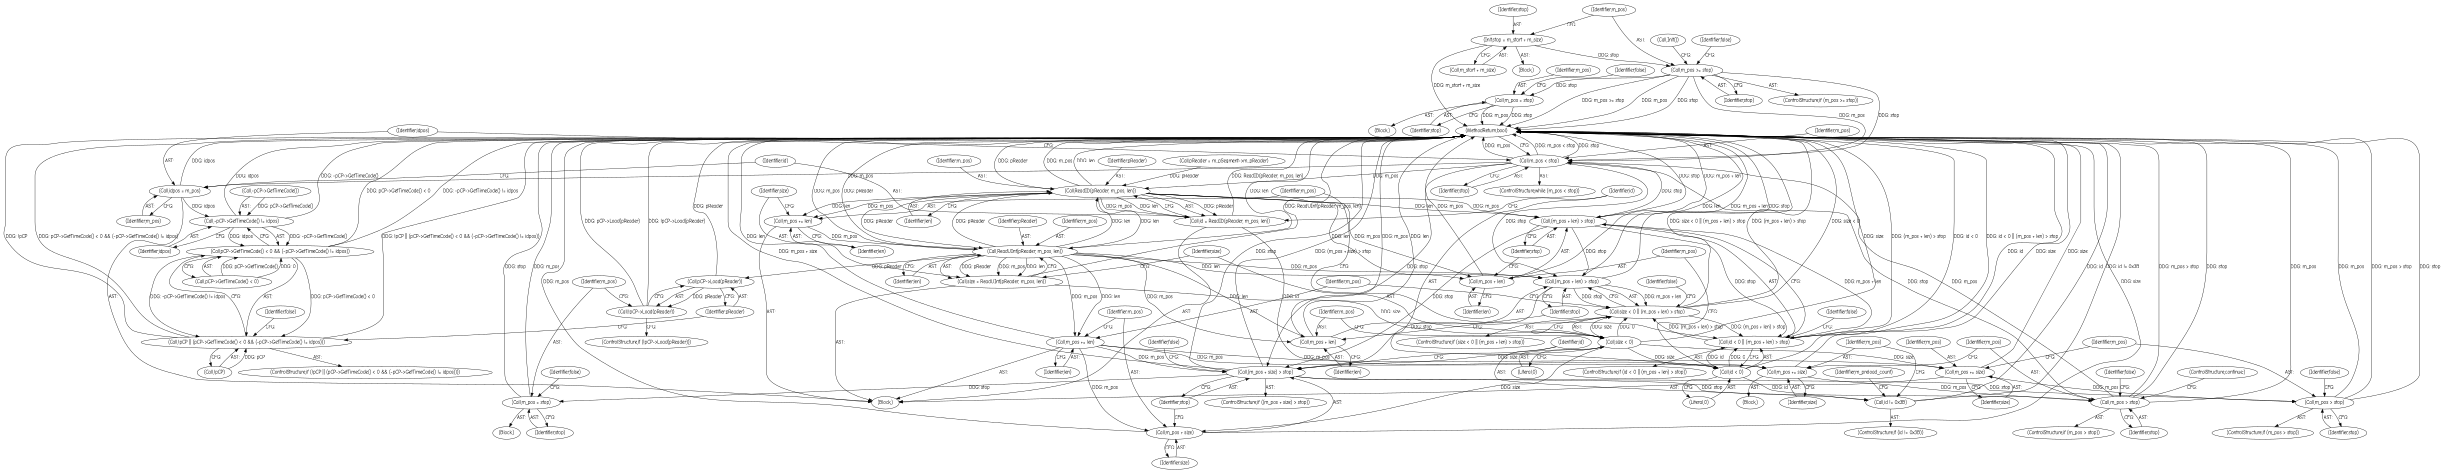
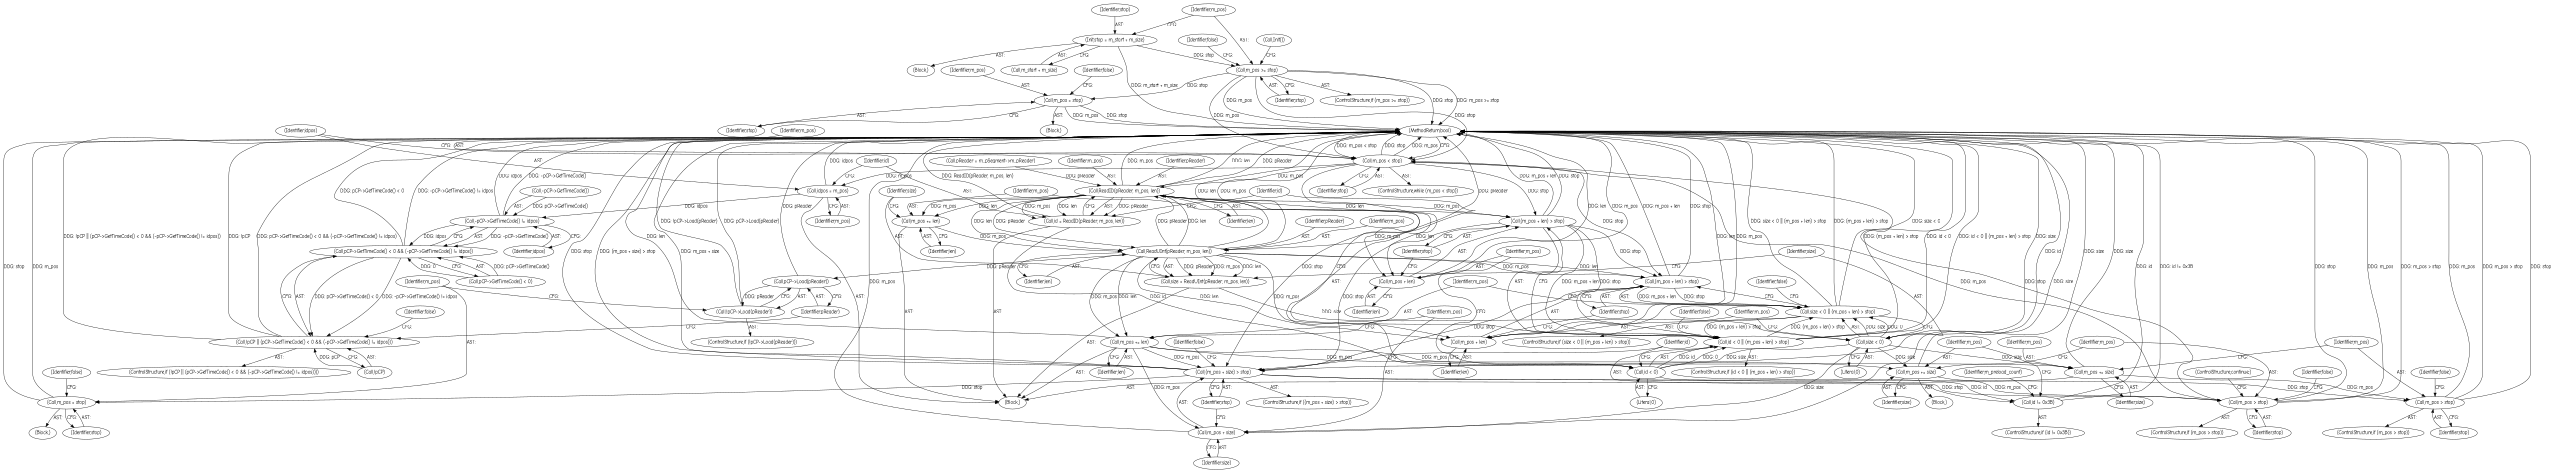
  digraph {
    fontname="Comic Neue"
    node [fontname="Comic Neue"]
    edge [fontname="Comic Neue"]
    n1 [label="(Init,stop = m_start + m_size)"]
    n2 [label="(Call,m_pos >= stop)"]
    n3 [label="(Block,)"]
    n4 [label="(MethodReturn,bool)"]
    n5 [label="(Call,m_start + m_size)"]
    n6 [label="(Call,m_pos = stop)"]
    n7 [label="(Call,m_pos < stop)"]
    n8 [label="(Identifier,stop)"]
    n9 [label="(ControlStructure,if (m_pos >= stop))"]
    n10 [label="(Block,)"]
    n11 [label="(Identifier,stop)"]
    n12 [label="(Call,idpos = m_pos)"]
    n13 [label="(Call,ReadID(pReader, m_pos, len))"]
    n14 [label="(Call,(m_pos + len) > stop)"]
    n15 [label="(Call,(m_pos + len) > stop)"]
    n16 [label="(Call,(m_pos + size) > stop)"]
    n17 [label="(Identifier,stop)"]
    n18 [label="(ControlStructure,while (m_pos < stop))"]
    n19 [label="(Call,-pCP->GetTimeCode() != idpos)"]
    n20 [label="(Identifier,m_pos)"]
    n21 [label="(Block,)"]
    n22 [label="(Call,id = ReadID(pReader, m_pos, len))"]
    n23 [label="(Call,m_pos + len)"]
    n24 [label="(Call,m_pos += len)"]
    n25 [label="(Call,ReadUInt(pReader, m_pos, len))"]
    n26 [label="(Identifier,len)"]
    n27 [label="(Call,id < 0 || (m_pos + len) > stop)"]
    n28 [label="(Identifier,stop)"]
    n29 [label="(Call,size < 0 || (m_pos + len) > stop)"]
    n30 [label="(Identifier,stop)"]
    n31 [label="(Call,m_pos > stop)"]
    n32 [label="(Call,m_pos = stop)"]
    n33 [label="(Call,m_pos > stop)"]
    n34 [label="(ControlStructure,if ((m_pos + size) > stop))"]
    n35 [label="(Identifier,stop)"]
    n36 [label="(Call,pCP->GetTimeCode() < 0 && (-pCP->GetTimeCode() != idpos))"]
    n37 [label="(Identifier,idpos)"]
    n38 [label="(Call,!pCP || (pCP->GetTimeCode() < 0 && (-pCP->GetTimeCode() != idpos)))"]
    n39 [label="(Call,pCP->GetTimeCode() < 0)"]
    n40 [label="(ControlStructure,if (!pCP || (pCP->GetTimeCode() < 0 && (-pCP->GetTimeCode() != idpos))))"]
    n41 [label="(Call,!pCP)"]
    n42 [label="(Call,id < 0)"]
    n43 [label="(Identifier,len)"]
    n44 [label="(Identifier,len)"]
    n45 [label="(Call,size = ReadUInt(pReader, m_pos, len))"]
    n46 [label="(Call,m_pos + len)"]
    n47 [label="(Call,m_pos += len)"]
    n48 [label="(Call,pCP->Load(pReader))"]
    n49 [label="(Identifier,len)"]
    n50 [label="(Call,id != 0x3B)"]
    n51 [label="(Literal,0)"]
    n52 [label="(ControlStructure,if (id < 0 || (m_pos + len) > stop))"]
    n53 [label="(ControlStructure,if (id != 0x3B))"]
    n54 [label="(Call,size < 0)"]
    n55 [label="(ControlStructure,if (size < 0 || (m_pos + len) > stop))"]
    n56 [label="(Call,m_pos + size)"]
    n57 [label="(Call,m_pos += size)"]
    n58 [label="(Call,m_pos += size)"]
    n59 [label="(Literal,0)"]
    n60 [label="(ControlStructure,if (m_pos > stop))"]
    n61 [label="(Identifier,stop)"]
    n62 [label="(Block,)"]
    n63 [label="(Identifier,stop)"]
    n64 [label="(Identifier,stop)"]
    n65 [label="(ControlStructure,if (m_pos > stop))"]
    n66 [label="(Identifier,len)"]
    n67 [label="(Identifier,len)"]
    n68 [label="(Call,!pCP->Load(pReader))"]
    n69 [label="(Identifier,pReader)"]
    n70 [label="(Identifier,size)"]
    n71 [label="(Identifier,size)"]
    n72 [label="(Block,)"]
    n73 [label="(Identifier,size)"]
    n74 [label="(ControlStructure,if (!pCP->Load(pReader)))"]
    n75 [label="(Identifier,m_pos)"]
    n76 [label="(Call,-pCP->GetTimeCode())"]
    n77 [label="(Identifier,m_pos)"]
    n78 [label="(Identifier,m_pos)"]
    n79 [label="(Identifier,false)"]
    n80 [label="(ControlStructure,continue;)"]
    n81 [label="(Identifier,false)"]
    n82 [label="(Call,Init())"]
    n83 [label="(Identifier,m_pos)"]
    n84 [label="(Identifier,size)"]
    n85 [label="(Identifier,m_pos)"]
    n86 [label="(Identifier,m_pos)"]
    n87 [label="(Identifier,pReader)"]
    n88 [label="(Identifier,false)"]
    n89 [label="(Identifier,idpos)"]
    n90 [label="(Identifier,size)"]
    n91 [label="(Identifier,pReader)"]
    n92 [label="(Identifier,m_pos)"]
    n93 [label="(Call,pReader = m_pSegment->m_pReader)"]
    n94 [label="(Identifier,id)"]
    n95 [label="(Identifier,stop)"]
    n96 [label="(Identifier,id)"]
    n97 [label="(Identifier,m_pos)"]
    n98 [label="(Identifier,false)"]
    n99 [label="(Identifier,false)"]
    n100 [label="(Identifier,false)"]
    n101 [label="(Identifier,m_pos)"]
    n102 [label="(Identifier,m_preload_count)"]
    n103 [label="(Identifier,m_pos)"]
    n104 [label="(Identifier,false)"]
    n105 [label="(Identifier,m_pos)"]
    n106 [label="(Identifier,m_pos)"]
    n107 [label="(Identifier,m_pos)"]
    n108 [label="(Identifier,false)"]
    n109 [label="(Identifier,m_pos)"]
    n110 [label="(Identifier,false)"]
    n111 [label="(Identifier,id)"]
    n112 [label="(Identifier,m_pos)"]
    n1 -> n2 [label="DDG: stop"]
    n1 -> n3 [label="AST: "]
    n1 -> n4 [label="DDG: m_start + m_size"]
    n1 -> n5 [label="CFG: "]
    n2 -> n4 [label="DDG: m_pos"]
    n2 -> n4 [label="DDG: stop"]
    n2 -> n4 [label="DDG: m_pos >= stop"]
    n2 -> n6 [label="DDG: stop"]
    n2 -> n7 [label="DDG: m_pos"]
    n2 -> n7 [label="DDG: stop"]
    n2 -> n8 [label="CFG: "]
    n2 -> n9 [label="AST: "]
    n4 -> n7 [label="CFG: "]
    n5 -> n1 [label="AST: "]
    n6 -> n4 [label="DDG: m_pos"]
    n6 -> n4 [label="DDG: stop"]
    n6 -> n10 [label="AST: "]
    n6 -> n11 [label="CFG: "]
    n7 -> n4 [label="DDG: m_pos < stop"]
    n7 -> n4 [label="DDG: stop"]
    n7 -> n4 [label="DDG: m_pos"]
    n7 -> n12 [label="DDG: m_pos"]
    n7 -> n13 [label="DDG: m_pos"]
    n7 -> n14 [label="DDG: stop"]
    n7 -> n15 [label="DDG: stop"]
    n7 -> n16 [label="DDG: stop"]
    n7 -> n17 [label="CFG: "]
    n7 -> n18 [label="AST: "]
    n8 -> n2 [label="AST: "]
    n11 -> n6 [label="AST: "]
    n12 -> n4 [label="DDG: idpos"]
    n12 -> n19 [label="DDG: idpos"]
    n12 -> n20 [label="CFG: "]
    n12 -> n21 [label="AST: "]
    n13 -> n4 [label="DDG: len"]
    n13 -> n4 [label="DDG: pReader"]
    n13 -> n4 [label="DDG: m_pos"]
    n13 -> n14 [label="DDG: m_pos"]
    n13 -> n14 [label="DDG: len"]
    n13 -> n22 [label="AST: "]
    n13 -> n22 [label="DDG: pReader"]
    n13 -> n22 [label="DDG: m_pos"]
    n13 -> n22 [label="DDG: len"]
    n13 -> n23 [label="DDG: m_pos"]
    n13 -> n23 [label="DDG: len"]
    n13 -> n24 [label="DDG: len"]
    n13 -> n24 [label="DDG: m_pos"]
    n13 -> n25 [label="DDG: pReader"]
    n13 -> n25 [label="DDG: len"]
    n13 -> n26 [label="CFG: "]
    n14 -> n4 [label="DDG: m_pos + len"]
    n14 -> n4 [label="DDG: stop"]
    n14 -> n15 [label="DDG: stop"]
    n14 -> n16 [label="DDG: stop"]
    n14 -> n27 [label="AST: "]
    n14 -> n27 [label="DDG: m_pos + len"]
    n14 -> n27 [label="DDG: stop"]
    n14 -> n28 [label="CFG: "]
    n15 -> n4 [label="DDG: m_pos + len"]
    n15 -> n4 [label="DDG: stop"]
    n15 -> n16 [label="DDG: stop"]
    n15 -> n29 [label="AST: "]
    n15 -> n29 [label="DDG: m_pos + len"]
    n15 -> n29 [label="DDG: stop"]
    n15 -> n30 [label="CFG: "]
    n16 -> n4 [label="DDG: stop"]
    n16 -> n4 [label="DDG: (m_pos + size) > stop"]
    n16 -> n4 [label="DDG: m_pos + size"]
    n16 -> n31 [label="DDG: stop"]
    n16 -> n32 [label="DDG: stop"]
    n16 -> n33 [label="DDG: stop"]
    n16 -> n34 [label="AST: "]
    n16 -> n35 [label="CFG: "]
    n17 -> n7 [label="AST: "]
    n19 -> n4 [label="DDG: -pCP->GetTimeCode()"]
    n19 -> n4 [label="DDG: idpos"]
    n19 -> n36 [label="AST: "]
    n19 -> n36 [label="DDG: -pCP->GetTimeCode()"]
    n19 -> n36 [label="DDG: idpos"]
    n19 -> n37 [label="CFG: "]
    n20 -> n12 [label="AST: "]
    n22 -> n4 [label="DDG: ReadID(pReader, m_pos, len)"]
    n22 -> n13 [label="CFG: "]
    n22 -> n21 [label="AST: "]
    n22 -> n42 [label="DDG: id"]
    n23 -> n4 [label="DDG: m_pos"]
    n23 -> n4 [label="DDG: len"]
    n23 -> n14 [label="AST: "]
    n23 -> n43 [label="CFG: "]
    n24 -> n21 [label="AST: "]
    n24 -> n25 [label="DDG: m_pos"]
    n24 -> n44 [label="CFG: "]
    n25 -> n4 [label="DDG: m_pos"]
    n25 -> n4 [label="DDG: len"]
    n25 -> n4 [label="DDG: pReader"]
    n25 -> n13 [label="DDG: pReader"]
    n25 -> n13 [label="DDG: len"]
    n25 -> n15 [label="DDG: m_pos"]
    n25 -> n15 [label="DDG: len"]
    n25 -> n45 [label="AST: "]
    n25 -> n45 [label="DDG: pReader"]
    n25 -> n45 [label="DDG: m_pos"]
    n25 -> n45 [label="DDG: len"]
    n25 -> n46 [label="DDG: m_pos"]
    n25 -> n46 [label="DDG: len"]
    n25 -> n47 [label="DDG: len"]
    n25 -> n47 [label="DDG: m_pos"]
    n25 -> n48 [label="DDG: pReader"]
    n25 -> n49 [label="CFG: "]
    n26 -> n13 [label="AST: "]
    n27 -> n4 [label="DDG: (m_pos + len) > stop"]
    n27 -> n4 [label="DDG: id < 0"]
    n27 -> n4 [label="DDG: id < 0 || (m_pos + len) > stop"]
    n27 -> n14 [label="CFG: "]
    n27 -> n29 [label="DDG: (m_pos + len) > stop"]
    n27 -> n42 [label="CFG: "]
    n27 -> n52 [label="AST: "]
    n28 -> n14 [label="AST: "]
    n28 -> n23 [label="CFG: "]
    n29 -> n4 [label="DDG: (m_pos + len) > stop"]
    n29 -> n4 [label="DDG: size < 0"]
    n29 -> n4 [label="DDG: size < 0 || (m_pos + len) > stop"]
    n29 -> n15 [label="CFG: "]
    n29 -> n27 [label="DDG: (m_pos + len) > stop"]
    n29 -> n54 [label="CFG: "]
    n29 -> n55 [label="AST: "]
    n30 -> n15 [label="AST: "]
    n30 -> n46 [label="CFG: "]
    n31 -> n4 [label="DDG: m_pos > stop"]
    n31 -> n4 [label="DDG: stop"]
    n31 -> n4 [label="DDG: m_pos"]
    n31 -> n7 [label="DDG: m_pos"]
    n31 -> n7 [label="DDG: stop"]
    n31 -> n60 [label="AST: "]
    n31 -> n61 [label="CFG: "]
    n32 -> n4 [label="DDG: stop"]
    n32 -> n4 [label="DDG: m_pos"]
    n32 -> n62 [label="AST: "]
    n32 -> n63 [label="CFG: "]
    n33 -> n4 [label="DDG: m_pos"]
    n33 -> n4 [label="DDG: m_pos > stop"]
    n33 -> n4 [label="DDG: stop"]
    n33 -> n64 [label="CFG: "]
    n33 -> n65 [label="AST: "]
    n35 -> n16 [label="AST: "]
    n35 -> n56 [label="CFG: "]
    n36 -> n4 [label="DDG: pCP->GetTimeCode() < 0"]
    n36 -> n4 [label="DDG: -pCP->GetTimeCode() != idpos"]
    n36 -> n19 [label="CFG: "]
    n36 -> n38 [label="AST: "]
    n36 -> n38 [label="DDG: pCP->GetTimeCode() < 0"]
    n36 -> n38 [label="DDG: -pCP->GetTimeCode() != idpos"]
    n36 -> n39 [label="CFG: "]
    n37 -> n19 [label="AST: "]
    n38 -> n4 [label="DDG: !pCP"]
    n38 -> n4 [label="DDG: pCP->GetTimeCode() < 0 && (-pCP->GetTimeCode() != idpos)"]
    n38 -> n4 [label="DDG: !pCP || (pCP->GetTimeCode() < 0 && (-pCP->GetTimeCode() != idpos))"]
    n38 -> n36 [label="CFG: "]
    n38 -> n40 [label="AST: "]
    n38 -> n41 [label="CFG: "]
    n39 -> n36 [label="AST: "]
    n39 -> n36 [label="DDG: pCP->GetTimeCode()"]
    n39 -> n36 [label="DDG: 0"]
    n41 -> n38 [label="AST: "]
    n41 -> n38 [label="DDG: pCP"]
    n42 -> n4 [label="DDG: id"]
    n42 -> n27 [label="AST: "]
    n42 -> n27 [label="DDG: id"]
    n42 -> n27 [label="DDG: 0"]
    n42 -> n50 [label="DDG: id"]
    n42 -> n51 [label="CFG: "]
    n43 -> n23 [label="AST: "]
    n44 -> n24 [label="AST: "]
-   n45 -> n4 [label="DDG: ReadUInt(pReader, m_pos, len)"]
    n45 -> n21 [label="AST: "]
    n45 -> n25 [label="CFG: "]
    n45 -> n54 [label="DDG: size"]
    n46 -> n4 [label="DDG: m_pos"]
    n46 -> n4 [label="DDG: len"]
    n46 -> n15 [label="AST: "]
    n46 -> n66 [label="CFG: "]
    n47 -> n4 [label="DDG: len"]
    n47 -> n16 [label="DDG: m_pos"]
    n47 -> n21 [label="AST: "]
    n47 -> n56 [label="DDG: m_pos"]
    n47 -> n57 [label="DDG: m_pos"]
    n47 -> n58 [label="DDG: m_pos"]
    n47 -> n67 [label="CFG: "]
    n48 -> n4 [label="DDG: pReader"]
    n48 -> n68 [label="AST: "]
    n48 -> n68 [label="DDG: pReader"]
    n48 -> n69 [label="CFG: "]
    n49 -> n25 [label="AST: "]
    n50 -> n4 [label="DDG: id"]
    n50 -> n4 [label="DDG: id != 0x3B"]
    n50 -> n53 [label="AST: "]
    n51 -> n42 [label="AST: "]
    n54 -> n4 [label="DDG: size"]
    n54 -> n16 [label="DDG: size"]
    n54 -> n29 [label="AST: "]
    n54 -> n29 [label="DDG: size"]
    n54 -> n29 [label="DDG: 0"]
    n54 -> n56 [label="DDG: size"]
    n54 -> n57 [label="DDG: size"]
    n54 -> n58 [label="DDG: size"]
    n54 -> n59 [label="CFG: "]
    n56 -> n4 [label="DDG: size"]
    n56 -> n4 [label="DDG: m_pos"]
    n56 -> n16 [label="AST: "]
    n56 -> n70 [label="CFG: "]
    n57 -> n4 [label="DDG: size"]
    n57 -> n31 [label="DDG: m_pos"]
    n57 -> n71 [label="CFG: "]
    n57 -> n72 [label="AST: "]
    n58 -> n4 [label="DDG: size"]
    n58 -> n21 [label="AST: "]
    n58 -> n33 [label="DDG: m_pos"]
    n58 -> n73 [label="CFG: "]
    n59 -> n54 [label="AST: "]
    n61 -> n31 [label="AST: "]
    n63 -> n32 [label="AST: "]
    n64 -> n33 [label="AST: "]
    n66 -> n46 [label="AST: "]
    n67 -> n47 [label="AST: "]
    n68 -> n4 [label="DDG: pCP->Load(pReader)"]
    n68 -> n4 [label="DDG: !pCP->Load(pReader)"]
    n68 -> n48 [label="CFG: "]
-   n68 -> n74 [label="CFG: "]
+   n68 -> n74 [label="AST: "]
    n69 -> n38 [label="CFG: "]
    n69 -> n48 [label="AST: "]
    n70 -> n56 [label="AST: "]
    n71 -> n57 [label="AST: "]
    n73 -> n58 [label="AST: "]
    n75 -> n32 [label="AST: "]
    n75 -> n68 [label="CFG: "]
    n76 -> n19 [label="AST: "]
    n76 -> n19 [label="DDG: pCP->GetTimeCode()"]
    n77 -> n7 [label="AST: "]
    n78 -> n1 [label="CFG: "]
    n78 -> n2 [label="AST: "]
    n79 -> n31 [label="CFG: "]
    n80 -> n31 [label="CFG: "]
    n81 -> n38 [label="CFG: "]
    n82 -> n2 [label="CFG: "]
    n83 -> n6 [label="AST: "]
    n84 -> n45 [label="CFG: "]
    n84 -> n54 [label="AST: "]
    n85 -> n33 [label="AST: "]
    n85 -> n58 [label="CFG: "]
    n86 -> n58 [label="AST: "]
    n87 -> n25 [label="AST: "]
    n88 -> n2 [label="CFG: "]
    n89 -> n7 [label="CFG: "]
    n89 -> n12 [label="AST: "]
    n90 -> n24 [label="CFG: "]
    n90 -> n45 [label="AST: "]
    n91 -> n13 [label="AST: "]
    n92 -> n47 [label="CFG: "]
    n92 -> n56 [label="AST: "]
    n93 -> n13 [label="DDG: pReader"]
    n94 -> n22 [label="CFG: "]
    n94 -> n42 [label="AST: "]
    n95 -> n1 [label="AST: "]
    n96 -> n12 [label="CFG: "]
    n96 -> n22 [label="AST: "]
    n97 -> n13 [label="AST: "]
    n98 -> n33 [label="CFG: "]
    n99 -> n16 [label="CFG: "]
    n100 -> n32 [label="CFG: "]
    n101 -> n24 [label="AST: "]
    n101 -> n27 [label="CFG: "]
    n102 -> n50 [label="CFG: "]
    n103 -> n50 [label="CFG: "]
    n103 -> n57 [label="AST: "]
    n104 -> n6 [label="CFG: "]
    n105 -> n31 [label="AST: "]
    n105 -> n57 [label="CFG: "]
    n106 -> n23 [label="AST: "]
    n106 -> n42 [label="CFG: "]
    n107 -> n29 [label="CFG: "]
    n107 -> n47 [label="AST: "]
    n108 -> n27 [label="CFG: "]
    n109 -> n25 [label="AST: "]
    n110 -> n29 [label="CFG: "]
    n111 -> n16 [label="CFG: "]
    n111 -> n50 [label="AST: "]
    n112 -> n46 [label="AST: "]
    n112 -> n54 [label="CFG: "]
  }
